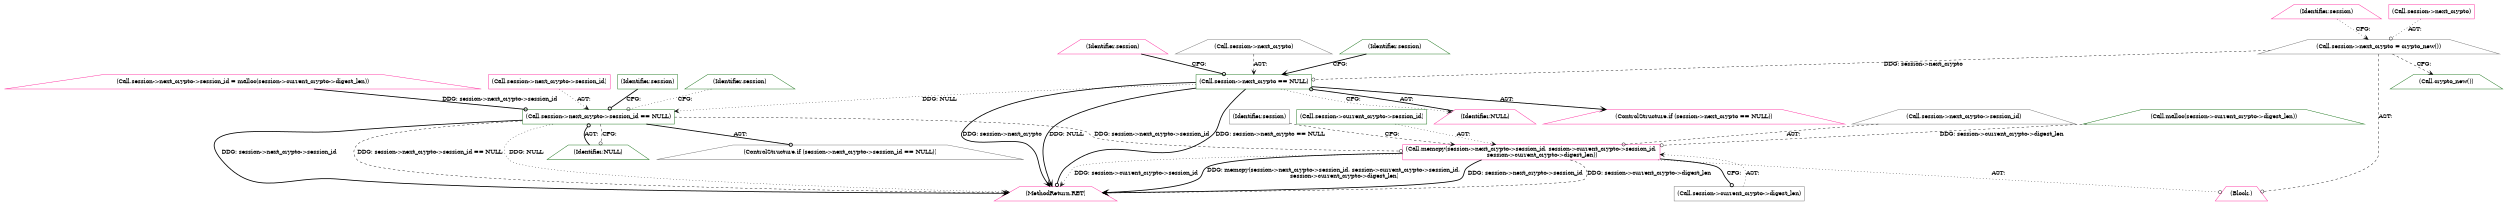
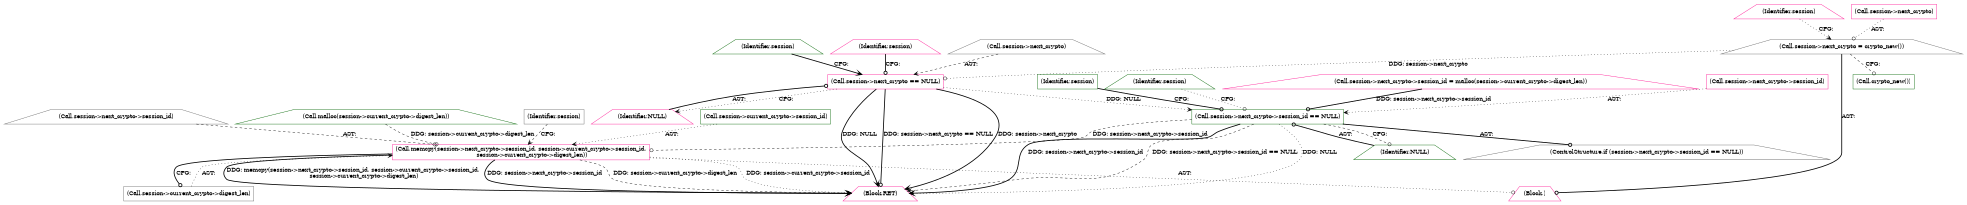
  digraph {
    node [color=deeppink shape=trapezium]
    edge [arrowhead=vee style=bold]
    n1 [color=gray40 label="(Call,session->next_crypto = crypto_new())"]
-   n2 [color=darkgreen label="(Call,session->next_crypto == NULL)" shape=box]
+   n2 [label="(Call,session->next_crypto == NULL)" shape=box]
    n3 [label="(Block,)"]
-   n4 [color=darkgreen label="(Call,crypto_new())"]
-   n5 [label="(MethodReturn,RET)"]
+   n4 [color=darkgreen label="(Call,crypto_new())" shape=box]
+   n5 [label="(Block,RET)"]
    n6 [color=darkgreen label="(Call,session->next_crypto->session_id == NULL)" shape=box]
-   n7 [label="(ControlStructure,if (session->next_crypto == NULL))"]
    n8 [label="(Identifier,NULL)"]
    n9 [label="(Call,memcpy(session->next_crypto->session_id, session->current_crypto->session_id,\n            session->current_crypto->digest_len))" shape=box]
    n10 [color=darkgreen label="(Identifier,NULL)"]
    n11 [color=gray40 label="(ControlStructure,if (session->next_crypto->session_id == NULL))"]
    n12 [color=gray40 label="(Call,session->current_crypto->digest_len)" shape=box]
    n13 [label="(Identifier,session)"]
    n14 [color=darkgreen label="(Identifier,session)"]
    n15 [label="(Call,session->next_crypto->session_id = malloc(session->current_crypto->digest_len))"]
    n16 [label="(Call,session->next_crypto)" shape=box]
    n17 [label="(Call,session->next_crypto->session_id)" shape=box]
    n18 [label="(Identifier,session)"]
    n19 [color=gray40 label="(Call,session->next_crypto->session_id)"]
    n20 [color=darkgreen label="(Identifier,session)" shape=box]
    n21 [color=darkgreen label="(Call,malloc(session->current_crypto->digest_len))"]
    n22 [color=gray40 label="(Identifier,session)" shape=box]
    n23 [color=darkgreen label="(Call,session->current_crypto->session_id)" shape=box]
    n24 [color=gray40 label="(Call,session->next_crypto)"]
    n25 [color=darkgreen label="(Identifier,session)"]
-   n1 -> n2 [arrowhead=odot label="DDG: session->next_crypto" style=dashed]
-   n1 -> n3 [arrowhead=odot label="AST: " style=dashed]
-   n1 -> n4 [label="CFG: " style=dashed]
+   n1 -> n2 [arrowhead=odot label="DDG: session->next_crypto" style=dotted]
+   n1 -> n3 [arrowhead=odot label="AST: "]
+   n1 -> n4 [arrowhead=odot label="CFG: " style=dashed]
    n2 -> n5 [label="DDG: session->next_crypto"]
    n2 -> n5 [label="DDG: NULL"]
    n2 -> n5 [arrowhead=odot label="DDG: session->next_crypto == NULL"]
    n2 -> n6 [label="DDG: NULL" style=dotted]
-   n2 -> n7 [label="AST: "]
    n2 -> n8 [label="CFG: " style=dotted]
    n6 -> n5 [label="DDG: NULL" style=dotted]
    n6 -> n5 [label="DDG: session->next_crypto->session_id"]
    n6 -> n5 [label="DDG: session->next_crypto->session_id == NULL" style=dashed]
    n6 -> n9 [arrowhead=odot label="DDG: session->next_crypto->session_id" style=dashed]
    n6 -> n10 [arrowhead=odot label="CFG: " style=dashed]
    n6 -> n11 [arrowhead=odot label="AST: "]
    n8 -> n2 [arrowhead=odot label="AST: "]
    n9 -> n3 [arrowhead=odot label="AST: " style=dotted]
    n9 -> n5 [label="DDG: session->current_crypto->digest_len" style=dashed]
    n9 -> n5 [label="DDG: session->current_crypto->session_id" style=dotted]
    n9 -> n5 [label="DDG: memcpy(session->next_crypto->session_id, session->current_crypto->session_id,\n            session->current_crypto->digest_len)"]
    n9 -> n5 [label="DDG: session->next_crypto->session_id"]
    n9 -> n12 [arrowhead=odot label="CFG: "]
    n10 -> n6 [arrowhead=odot label="AST: "]
    n12 -> n9 [label="AST: " style=dotted]
    n13 -> n1 [label="CFG: " style=dotted]
    n14 -> n2 [label="CFG: "]
    n15 -> n6 [arrowhead=odot label="DDG: session->next_crypto->session_id"]
    n16 -> n1 [arrowhead=odot label="AST: " style=dotted]
    n17 -> n6 [label="AST: " style=dotted]
    n18 -> n2 [arrowhead=odot label="CFG: "]
    n19 -> n9 [arrowhead=odot label="AST: " style=dashed]
    n20 -> n6 [arrowhead=odot label="CFG: "]
    n21 -> n9 [arrowhead=odot label="DDG: session->current_crypto->digest_len" style=dashed]
    n22 -> n9 [label="CFG: " style=dashed]
    n23 -> n9 [label="AST: " style=dotted]
    n24 -> n2 [label="AST: " style=dashed]
    n25 -> n6 [arrowhead=odot label="CFG: " style=dotted]
  }
